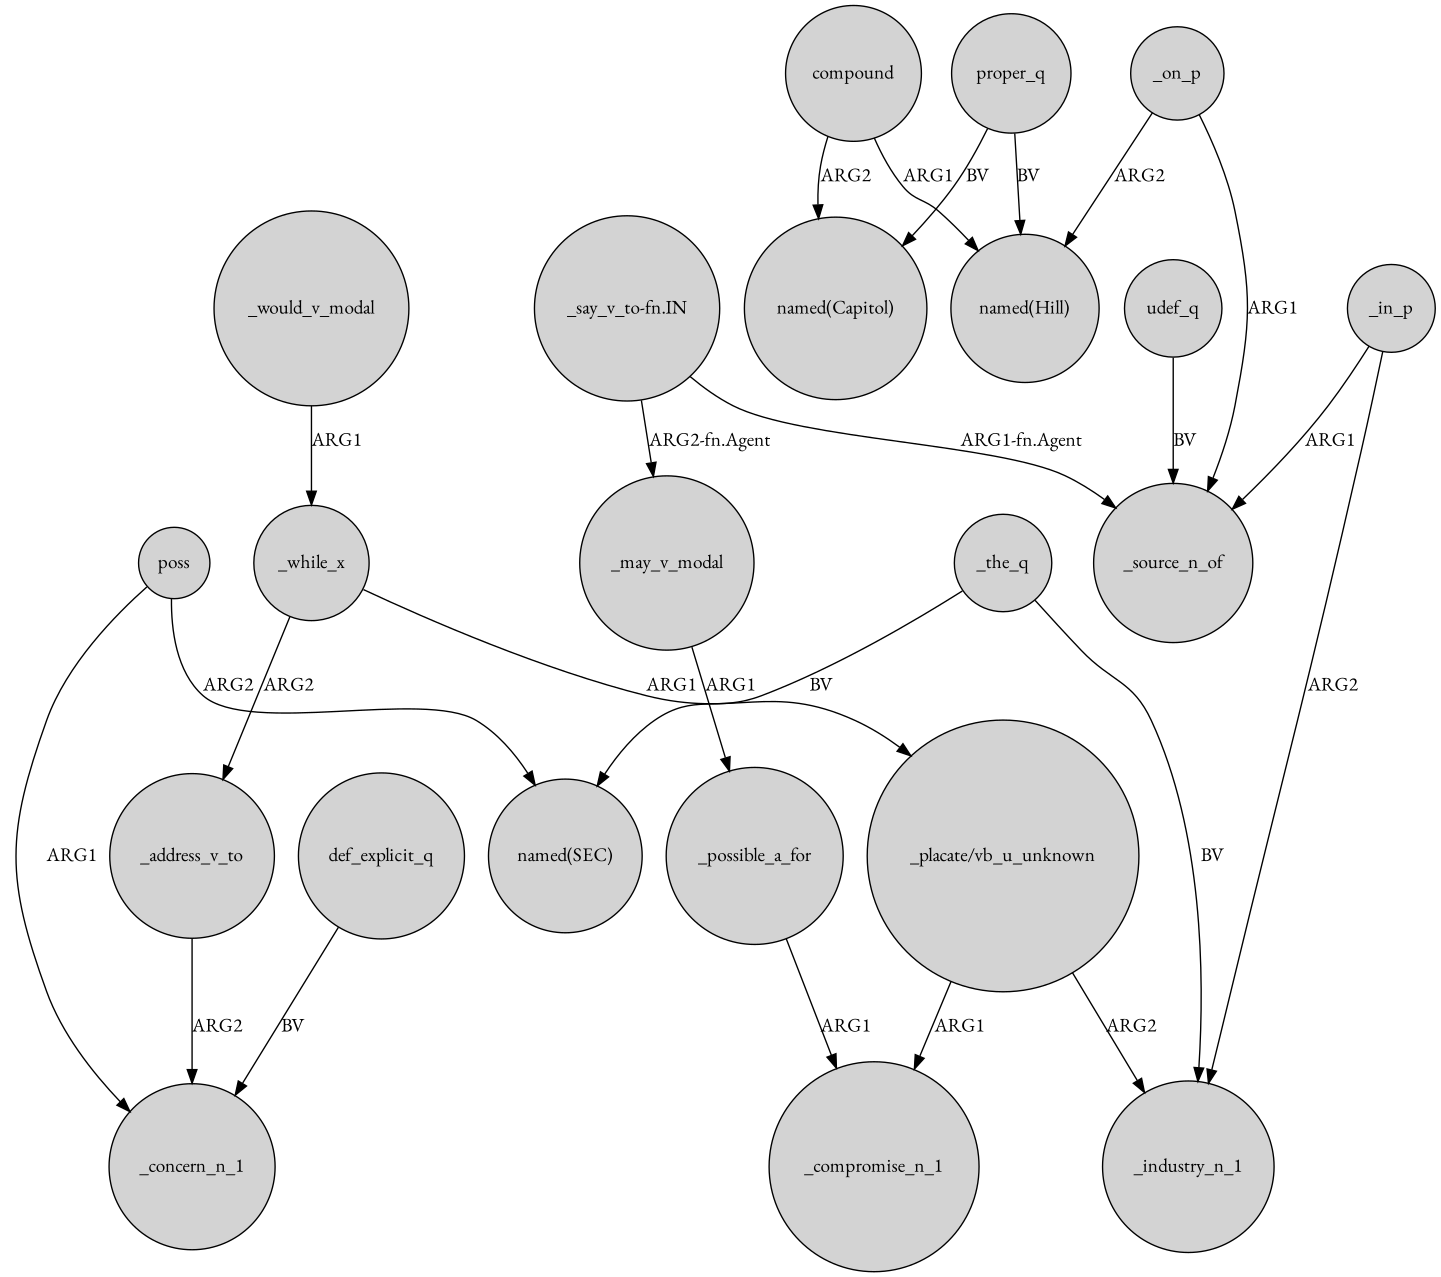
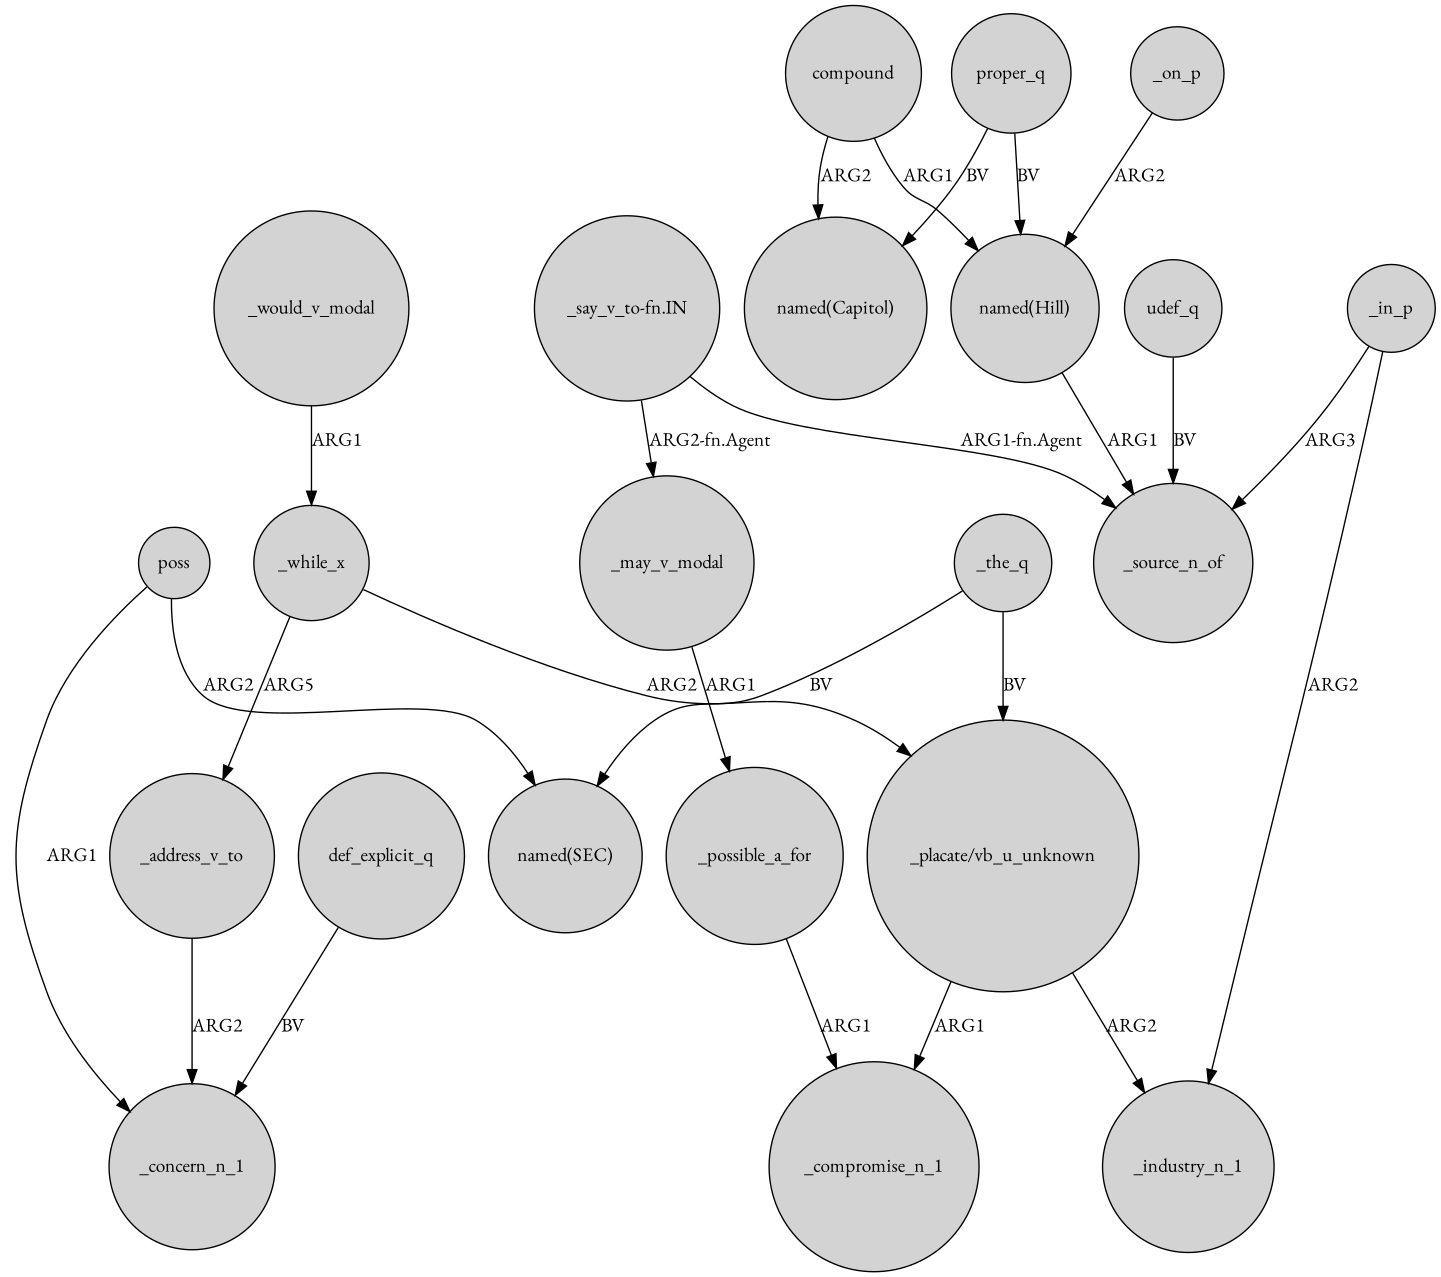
  digraph {
    fontname="EB Garamond"
    node [fontname="EB Garamond" shape=circle style=filled]
    edge [fontname="EB Garamond"]
    _while_x
    _address_v_to
    "_placate/vb_u_unknown"
    _concern_n_1
    _compromise_n_1
    _industry_n_1
    def_explicit_q
    compound
    "named(Capitol)"
    "named(Hill)"
    "_say_v_to-fn.IN"
    _source_n_of
    _may_v_modal
    _possible_a_for
    _in_p
    _on_p
    _the_q
    "named(SEC)"
    poss
    proper_q
    udef_q
    _would_v_modal
-   _while_x -> _address_v_to [label=ARG2]
-   _while_x -> "_placate/vb_u_unknown" [label=ARG1]
+   _while_x -> _address_v_to [label=ARG5]
+   _while_x -> "_placate/vb_u_unknown" [label=ARG2]
    _address_v_to -> _concern_n_1 [label=ARG2]
    "_placate/vb_u_unknown" -> _compromise_n_1 [label=ARG1]
    "_placate/vb_u_unknown" -> _industry_n_1 [label=ARG2]
    def_explicit_q -> _concern_n_1 [label=BV]
    compound -> "named(Capitol)" [label=ARG2]
    compound -> "named(Hill)" [label=ARG1]
    "_say_v_to-fn.IN" -> _source_n_of [label="ARG1-fn.Agent"]
    "_say_v_to-fn.IN" -> _may_v_modal [label="ARG2-fn.Agent"]
    _may_v_modal -> _possible_a_for [label=ARG1]
    _possible_a_for -> _compromise_n_1 [label=ARG1]
    _in_p -> _industry_n_1 [label=ARG2]
-   _in_p -> _source_n_of [label=ARG1]
+   _in_p -> _source_n_of [label=ARG3]
    _on_p -> "named(Hill)" [label=ARG2]
-   _on_p -> _source_n_of [label=ARG1]
-   _the_q -> _industry_n_1 [label=BV]
+   "named(Hill)" -> _source_n_of [label=ARG1]
+   _the_q -> "_placate/vb_u_unknown" [label=BV]
    _the_q -> "named(SEC)" [label=BV]
    poss -> _concern_n_1 [label=ARG1]
    poss -> "named(SEC)" [label=ARG2]
    proper_q -> "named(Capitol)" [label=BV]
    proper_q -> "named(Hill)" [label=BV]
    udef_q -> _source_n_of [label=BV]
    _would_v_modal -> _while_x [label=ARG1]
  }
